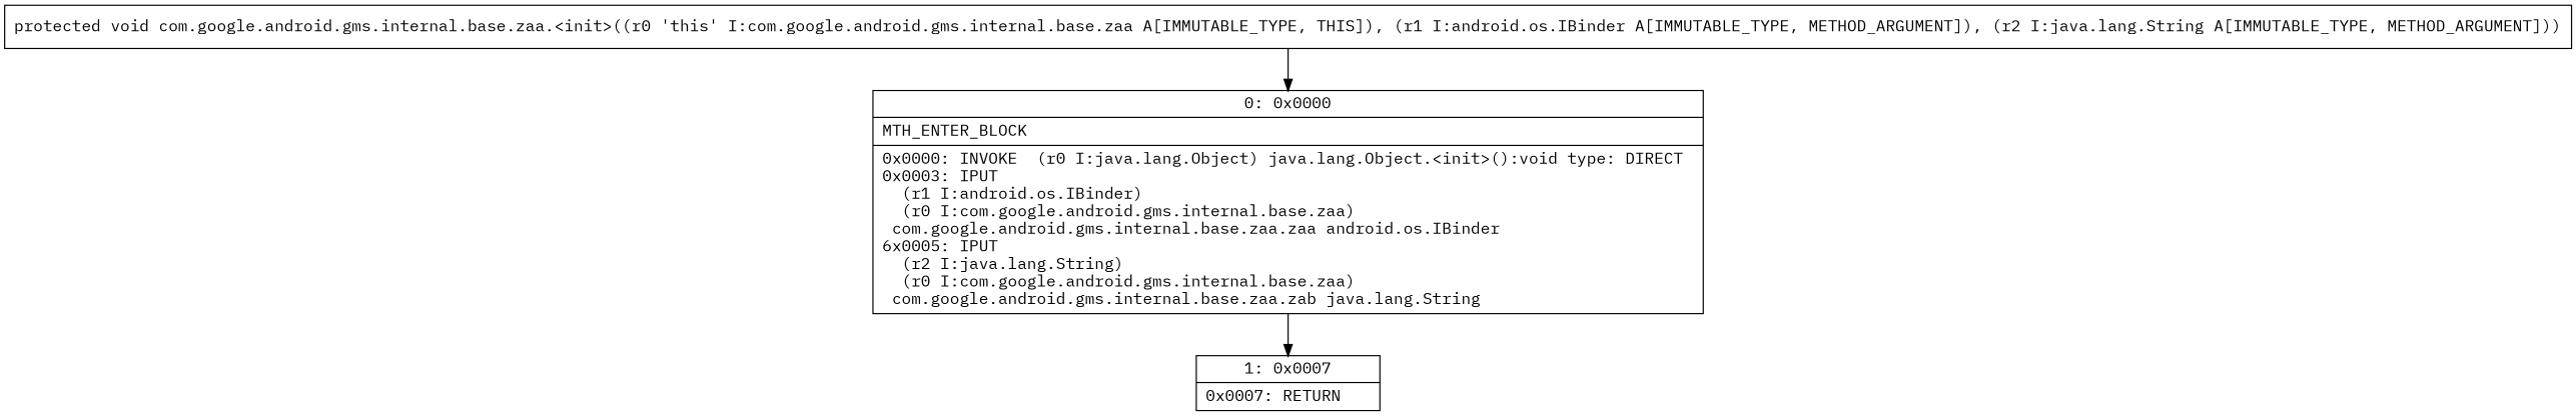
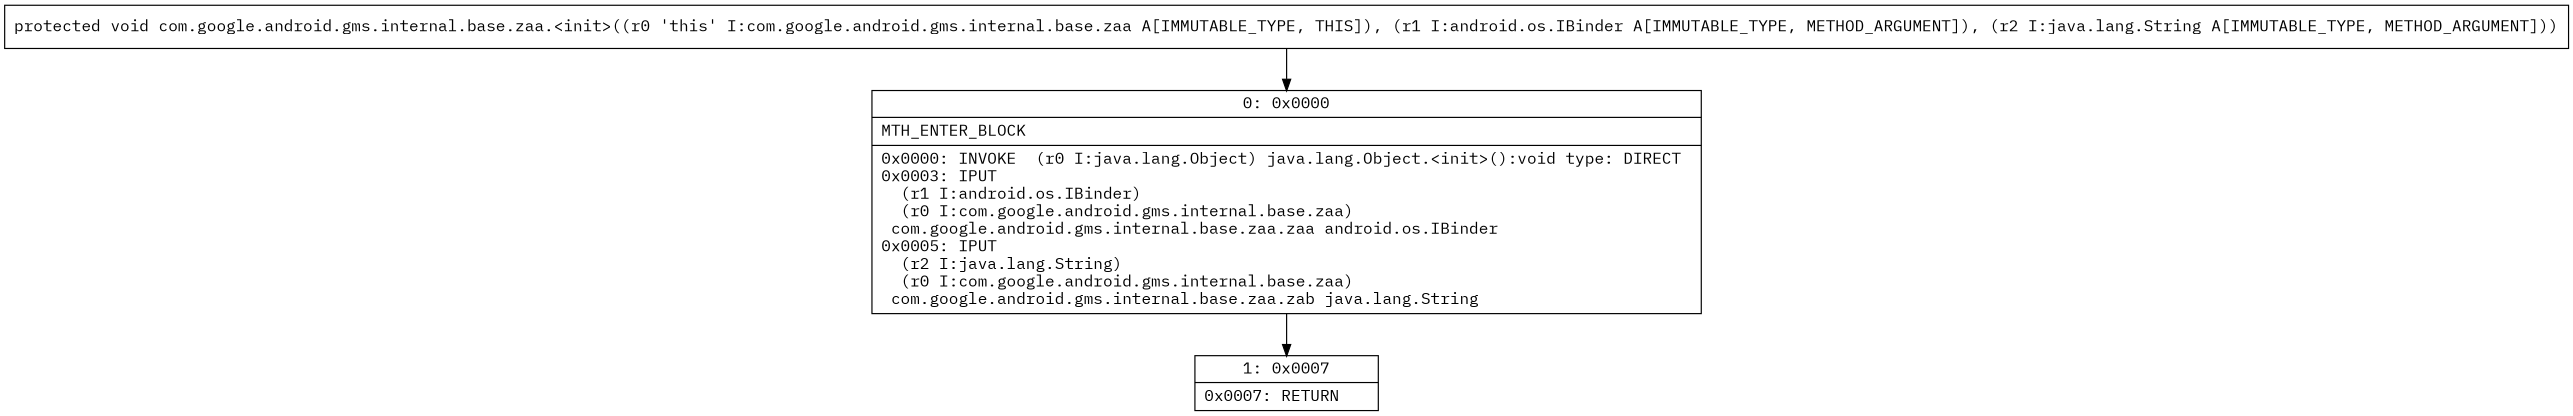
  digraph {
    fontname="IBM Plex Mono"
    node [shape=record fontname="IBM Plex Mono"]
    edge [fontname="IBM Plex Mono"]
-   n1 [label="{0\:\ 0x0000|MTH_ENTER_BLOCK\l|0x0000: INVOKE  (r0 I:java.lang.Object) java.lang.Object.\<init\>():void type: DIRECT \l0x0003: IPUT  \l  (r1 I:android.os.IBinder)\l  (r0 I:com.google.android.gms.internal.base.zaa)\l com.google.android.gms.internal.base.zaa.zaa android.os.IBinder \l6x0005: IPUT  \l  (r2 I:java.lang.String)\l  (r0 I:com.google.android.gms.internal.base.zaa)\l com.google.android.gms.internal.base.zaa.zab java.lang.String \l}"]
+   n1 [label="{0\:\ 0x0000|MTH_ENTER_BLOCK\l|0x0000: INVOKE  (r0 I:java.lang.Object) java.lang.Object.\<init\>():void type: DIRECT \l0x0003: IPUT  \l  (r1 I:android.os.IBinder)\l  (r0 I:com.google.android.gms.internal.base.zaa)\l com.google.android.gms.internal.base.zaa.zaa android.os.IBinder \l0x0005: IPUT  \l  (r2 I:java.lang.String)\l  (r0 I:com.google.android.gms.internal.base.zaa)\l com.google.android.gms.internal.base.zaa.zab java.lang.String \l}"]
    n2 [label="{1\:\ 0x0007|0x0007: RETURN   \l}"]
    n3 [label="{protected void com.google.android.gms.internal.base.zaa.\<init\>((r0 'this' I:com.google.android.gms.internal.base.zaa A[IMMUTABLE_TYPE, THIS]), (r1 I:android.os.IBinder A[IMMUTABLE_TYPE, METHOD_ARGUMENT]), (r2 I:java.lang.String A[IMMUTABLE_TYPE, METHOD_ARGUMENT])) }"]
    n1 -> n2
    n3 -> n1
  }
